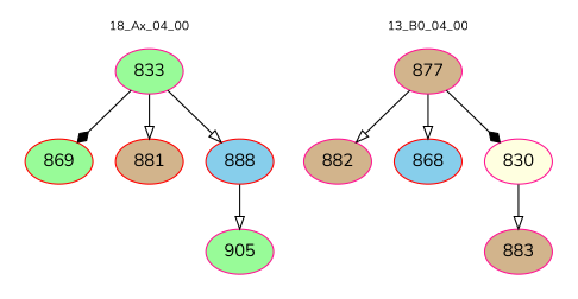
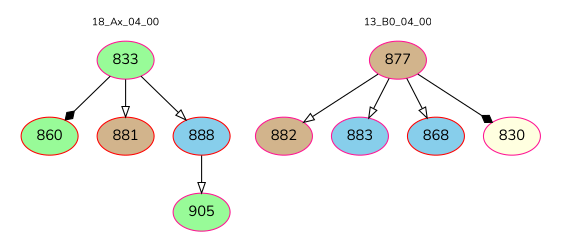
  digraph {
    fontname=Nunito
    node [color=deeppink fillcolor=palegreen fontname=Nunito style=filled]
    edge [arrowhead=onormal color=black fontname=Nunito]
    n1 [label=833]
-   n2 [color=red label=869]
+   n2 [color=red label=860]
    n3 [color=red fillcolor=tan label=881]
    n4 [color=red fillcolor=skyblue label=888]
    n5 [label=905]
    n6 [fillcolor=tan label=877]
    n7 [fillcolor=tan label=882]
-   n8 [fillcolor=tan label=883]
+   n8 [fillcolor=skyblue label=883]
    n9 [color=red fillcolor=skyblue label=868]
    n10 [fillcolor=lightyellow label=830]
    subgraph cluster_1 {
      color=white
      fontsize=10
      label="18_Ax_04_00"
      n1
      n2
      n3
      n4
      n5
    }
    subgraph cluster_2 {
      color=white
      fontsize=10
      label="13_B0_04_00"
      n6
      n7
      n8
      n9
      n10
    }
    n1 -> n2 [arrowhead=diamond]
    n1 -> n3
    n1 -> n4
    n4 -> n5
    n6 -> n7
-   n10 -> n8
+   n6 -> n8
    n6 -> n9
    n6 -> n10 [arrowhead=diamond]
  }
